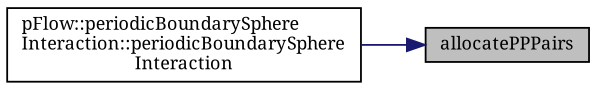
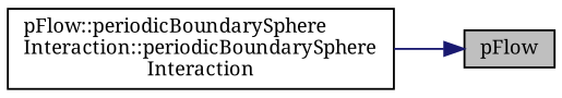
  digraph {
    rankdir=RL
    fontname="Noto Serif"
    node [color=black fontname="Noto Serif" fontsize=10 shape=record style=filled]
-   n1 [fillcolor=grey75 fontcolor=black height=0.2 label=allocatePPPairs width=0.4]
+   n1 [fillcolor=grey75 fontcolor=black height=0.2 label=pFlow width=0.4]
    n2 [fillcolor=white height=0.2 label="pFlow::periodicBoundarySphere\lInteraction::periodicBoundarySphere\lInteraction" width=0.4]
    n1 -> n2 [color=midnightblue dir=back fontname="Noto Serif" fontsize=10 labelfontname=Helvetica labelfontsize=10 style=solid]
  }
